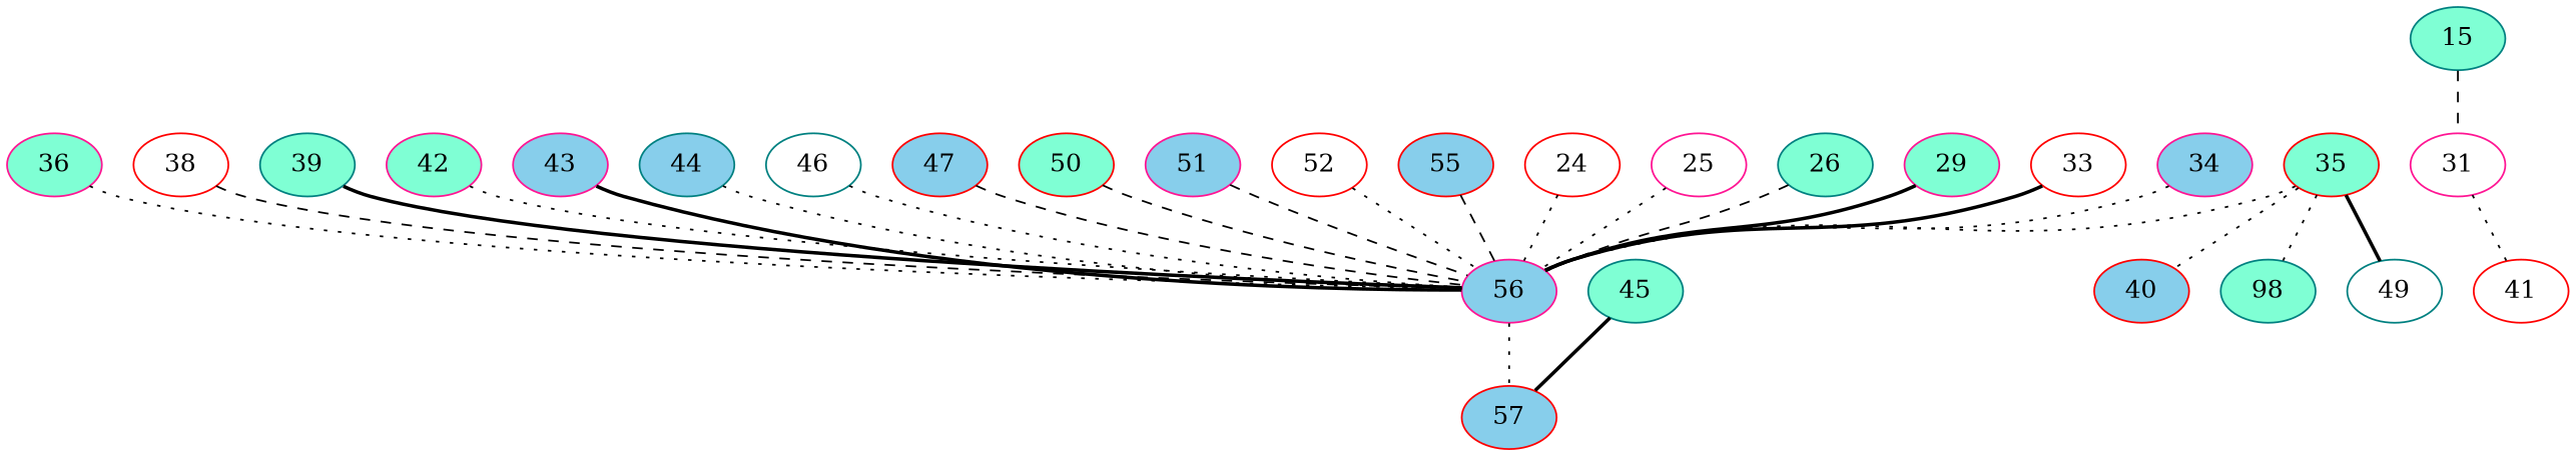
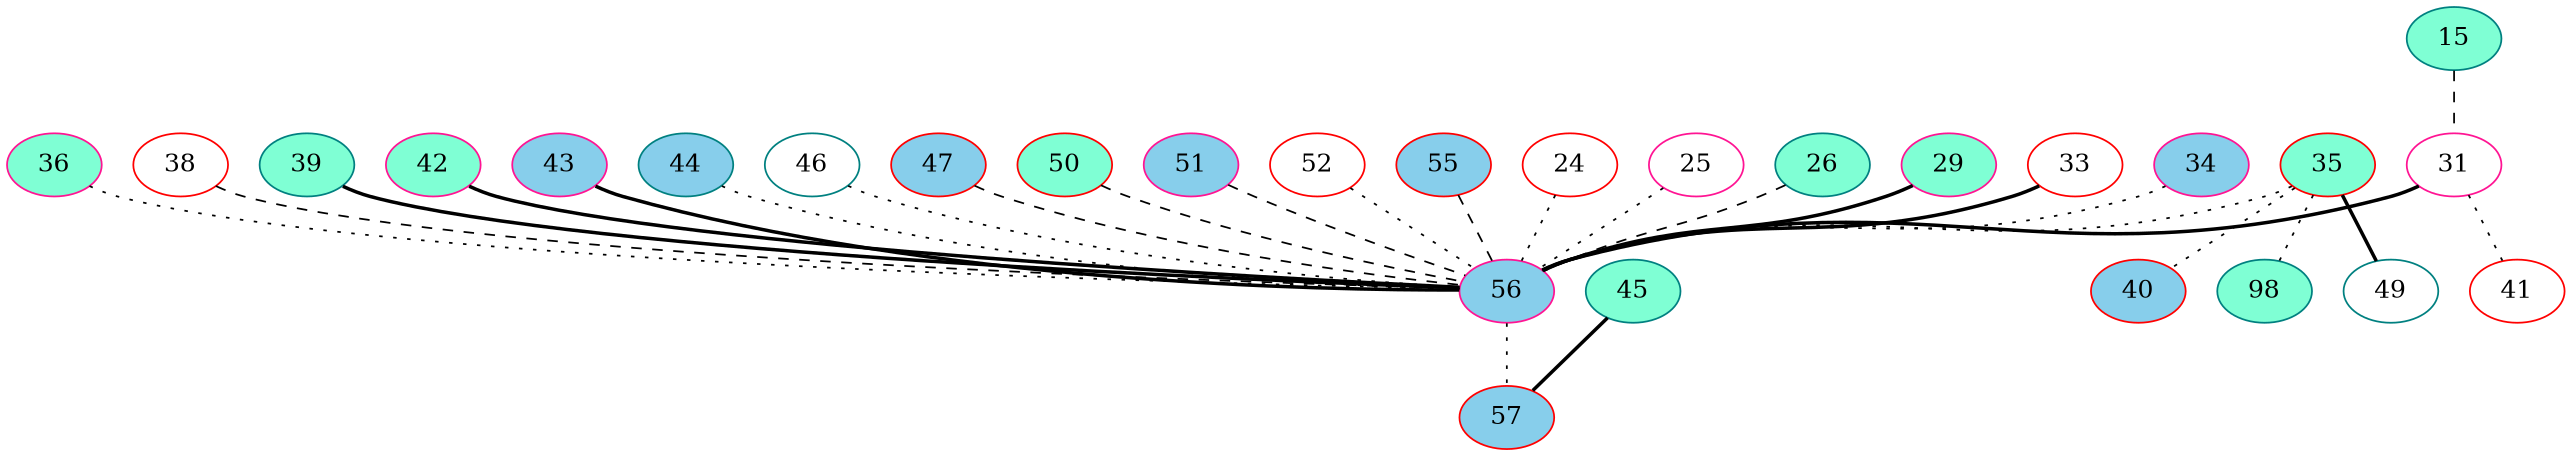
  graph {
    node [color=red fillcolor=aquamarine style=filled]
    edge [style=dotted]
    31 [color=deeppink fillcolor=white super="+5"]
    56 [color=deeppink fillcolor=skyblue super="+18+53+19+32+4+11+17+20+21+22+23"]
    41 [fillcolor=white]
    15 [color=teal]
    57 [fillcolor=skyblue super="+12+54"]
    24 [fillcolor=white]
    25 [color=deeppink fillcolor=white]
    26 [color=teal]
    29 [color=deeppink]
    33 [fillcolor=white]
    34 [color=deeppink fillcolor=skyblue]
    35 [super="+7+14+28"]
    40 [fillcolor=skyblue]
    n14 [color=teal label=98]
    49 [color=teal fillcolor=white]
    36 [color=deeppink]
    38 [fillcolor=white]
    39 [color=teal]
    42 [color=deeppink]
    43 [color=deeppink fillcolor=skyblue]
    44 [color=teal fillcolor=skyblue]
    45 [color=teal]
    46 [color=teal fillcolor=white]
    47 [fillcolor=skyblue]
    50 [super="+30"]
    51 [color=deeppink fillcolor=skyblue super="+9+27"]
    52 [fillcolor=white]
    55 [fillcolor=skyblue]
+   31 -- 56 [style=bold weight=3]
    31 -- 41
    56 -- 57 [weight=2]
    15 -- 31 [style=dashed]
    24 -- 56
    25 -- 56
    26 -- 56 [style=dashed weight=2]
    29 -- 56 [style=bold]
    33 -- 56 [style=bold]
    34 -- 56
    35 -- 56 [weight=2]
    35 -- 40
    35 -- n14
    35 -- 49 [style=bold]
    36 -- 56
    38 -- 56 [style=dashed]
    39 -- 56 [style=bold]
-   42 -- 56
+   42 -- 56 [style=bold]
    43 -- 56 [style=bold]
    44 -- 56
    45 -- 57 [style=bold]
    46 -- 56
    47 -- 56 [style=dashed]
    50 -- 56 [style=dashed]
    51 -- 56 [style=dashed]
    52 -- 56
    55 -- 56 [style=dashed]
  }
